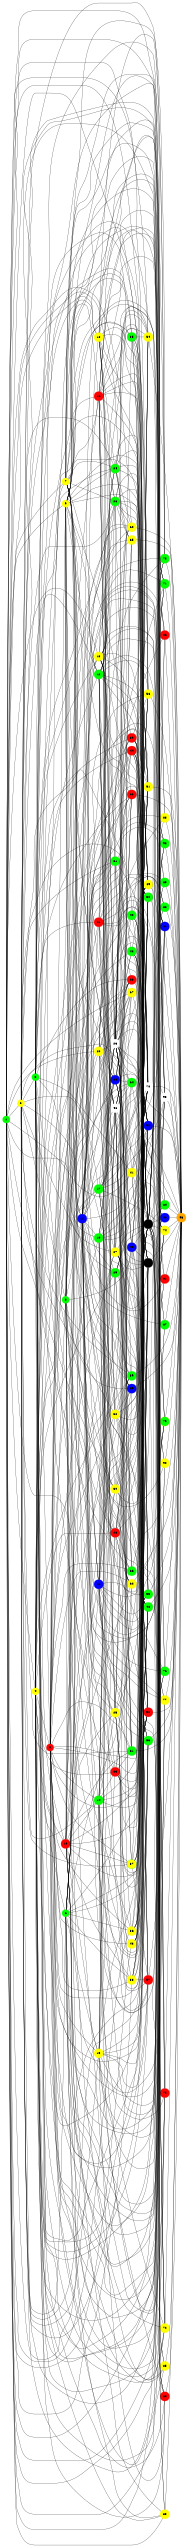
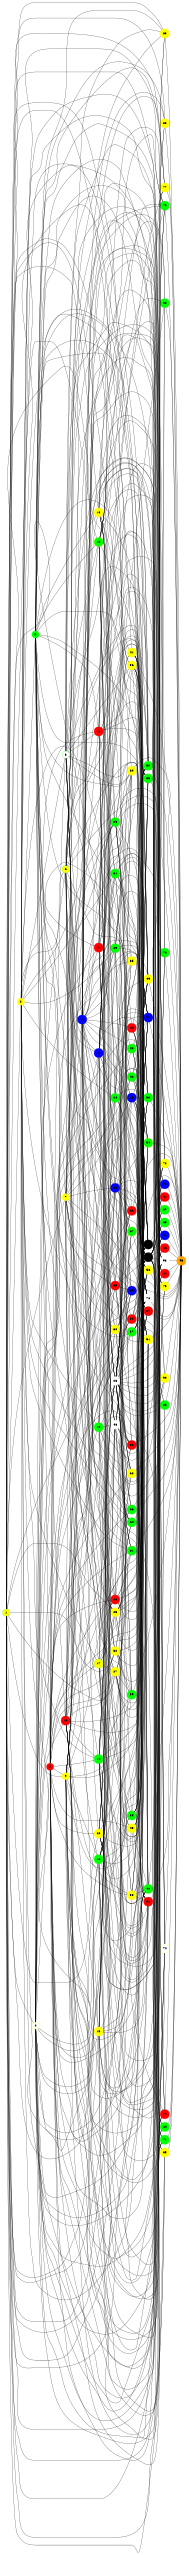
  digraph {
    rankdir=LR
    node [color=yellow shape=circle style=filled]
    edge [arrowhead=none]
    2
-   1 [color=green]
-   4
+   1 [color=green fillcolor=yellow]
+   4 [fillcolor=white]
    7
    9
-   13
+   13 [fillcolor=green]
    15
    18
    20
    25
    27
    30
    32
    36
    38
    41
    43
    49
    51
-   54
+   54 [fillcolor=green]
    56
    60
    62
    65
-   67
+   67 [fillcolor=green]
    72
-   74
+   74 [fillcolor=white]
    77
-   79 [fillcolor=green]
+   79
    83
    85
    88
    90
    71 [color=green]
    3 [color=green]
-   6 [color=green]
-   8 [color=green]
+   6 [color=green fillcolor=yellow]
+   8 [color=green fillcolor=white]
    12 [color=green]
    14 [color=green]
-   17 [color=green]
+   17 [color=green fillcolor=yellow]
    19 [color=green]
    24 [color=green]
    26 [color=green]
    29 [color=green]
    31 [color=green]
    35 [color=green]
-   37 [color=green fillcolor=yellow]
+   37 [color=green]
    40 [color=green]
    42 [color=green]
    48 [color=green]
    50 [color=green]
    53 [color=green]
    55 [color=green]
    59 [color=green]
    61 [color=green]
    64 [color=green]
    66 [color=green]
    73 [color=green]
    76 [color=green]
    n60 [color=green label=98]
    84 [color=green]
    87 [color=green]
    89 [color=green]
    82 [color=green]
    5 [color=red]
    10 [color=red]
    16 [color=red]
    21 [color=red]
    28 [color=red]
    33 [color=red]
    39 [color=red]
    44 [color=red]
    52 [color=red]
    57 [color=red]
    63 [color=red]
    68 [color=red]
    75 [color=red]
    80 [color=red]
    86 [color=red]
    91 [color=red]
    11 [color=blue]
    22 [color=blue]
    34 [color=blue]
    45 [color=blue]
    58 [color=blue]
    69 [color=blue]
    81 [color=blue]
    92 [color=blue]
    23 [color=white]
    46 [color=white]
    70 [color=white]
    93 [color=white]
    47 [color=black]
    94 [color=black]
    95 [color=orange]
    2 -> 3
    2 -> 6
    2 -> 8
    2 -> 12
    2 -> 14
    2 -> 17
    2 -> 19
    2 -> 24
    2 -> 26
    2 -> 29
    2 -> 31
-   2 -> 35
    2 -> 37
    2 -> 40
    2 -> 42
    2 -> 48
    2 -> 50
    2 -> 53
    2 -> 55
    2 -> 59
    2 -> 61
    2 -> 64
    2 -> 66
    2 -> 73
    2 -> 76
-   2 -> n60
    2 -> 84
    2 -> 87
    2 -> 89
    1 -> 2
    1 -> 4
    1 -> 7
    1 -> 9
    1 -> 13
    1 -> 15
    1 -> 18
    1 -> 20
    1 -> 25
    1 -> 27
    1 -> 30
    1 -> 32
    1 -> 36
    1 -> 38
    1 -> 41
    1 -> 43
    1 -> 49
    1 -> 51
    1 -> 54
    1 -> 56
    1 -> 60
-   17 -> 62
+   1 -> 62
    1 -> 65
    1 -> 67
    1 -> 72
    1 -> 74
    1 -> 77
    1 -> 79
    1 -> 83
+   1 -> 85
    1 -> 88
    1 -> 90
    1 -> 71
    4 -> 71
    4 -> 6
    4 -> 12
    4 -> 17
    4 -> 24
    4 -> 29
    4 -> 35
    4 -> 40
    4 -> 48
    4 -> 53
    4 -> 59
    4 -> 64
    4 -> 76
    4 -> 87
    4 -> 82
    4 -> 5
    4 -> 10
    4 -> 16
    4 -> 21
    4 -> 28
    4 -> 33
    4 -> 39
    4 -> 44
    4 -> 52
    4 -> 57
    4 -> 63
    4 -> 68
    4 -> 75
    4 -> 80
    4 -> 86
    4 -> 91
    7 -> 71
    7 -> 12
    7 -> 14
    7 -> 24
    7 -> 26
    7 -> 35
    7 -> 37
    7 -> 48
    7 -> 50
    7 -> 59
    7 -> 61
    7 -> 73
    7 -> 84
    7 -> 82
    7 -> 11
    7 -> 22
    7 -> 34
    7 -> 45
    7 -> 58
    7 -> 69
    7 -> 81
    7 -> 92
    9 -> 71
    9 -> 12
    9 -> 24
    9 -> 35
    9 -> 48
    9 -> 59
    9 -> 82
    9 -> 16
    9 -> 28
    9 -> 39
    9 -> 52
    9 -> 63
    9 -> 75
    9 -> 86
    9 -> 11
    9 -> 22
    9 -> 34
    9 -> 45
    9 -> 58
    9 -> 69
    9 -> 81
    9 -> 92
    13 -> 71
    13 -> 24
    13 -> 26
    13 -> 29
    13 -> 31
    13 -> 48
    13 -> 50
    13 -> 53
    13 -> 55
    13 -> 73
    13 -> 76
    13 -> n60
    13 -> 23
    13 -> 46
-   13 -> 70
+   3 -> 70
    13 -> 93
    15 -> 71
-   14 -> 24
+   15 -> 24
    15 -> 29
    15 -> 48
    15 -> 53
    15 -> 76
    15 -> 28
    15 -> 33
    15 -> 52
    15 -> 57
    15 -> 75
    15 -> 80
    15 -> 23
    15 -> 46
    15 -> 70
    15 -> 93
    18 -> 71
    18 -> 24
    18 -> 26
    18 -> 48
    18 -> 50
    18 -> 73
    18 -> 34
    18 -> 58
    18 -> 81
    18 -> 23
    18 -> 46
    18 -> 70
    18 -> 93
    20 -> 71
    20 -> 24
    20 -> 48
    20 -> 28
    20 -> 52
    20 -> 75
    20 -> 34
    20 -> 58
    20 -> 81
    20 -> 23
    20 -> 46
    20 -> 70
    20 -> 93
    25 -> 48
    25 -> 50
    25 -> 53
    25 -> 55
    25 -> 59
    25 -> 61
    25 -> 64
    25 -> 66
    25 -> 47
    25 -> 94
    27 -> 48
    27 -> 53
    27 -> 59
    27 -> 64
    27 -> 52
    27 -> 57
    27 -> 63
    27 -> 68
    27 -> 47
    27 -> 94
    30 -> 48
-   30 -> 50
+   29 -> 50
    30 -> 59
    30 -> 61
    30 -> 58
    30 -> 69
    30 -> 47
    30 -> 94
    32 -> 48
    32 -> 59
    32 -> 52
    32 -> 63
    32 -> 58
    32 -> 69
    32 -> 47
    32 -> 94
    36 -> 48
    36 -> 50
    36 -> 53
    36 -> 55
    36 -> 70
    36 -> 47
    36 -> 94
    38 -> 48
    38 -> 53
    38 -> 52
    38 -> 57
    38 -> 70
    38 -> 47
    38 -> 94
    41 -> 48
    41 -> 50
    41 -> 58
    41 -> 70
    41 -> 47
    41 -> 94
    43 -> 48
    43 -> 52
    43 -> 58
    43 -> 70
    43 -> 47
    43 -> 94
    49 -> 95
    51 -> 95
    54 -> 95
    56 -> 95
    60 -> 95
    62 -> 95
-   65 -> 95
+   41 -> 95
    67 -> 95
    72 -> 95
    74 -> 95
    77 -> 95
    79 -> 95
    83 -> 95
    85 -> 95
    88 -> 95
    90 -> 95
    71 -> 95
    3 -> 7
    3 -> 13
    3 -> 18
    3 -> 25
    3 -> 30
    3 -> 36
    3 -> 41
    3 -> 49
    3 -> 54
    3 -> 60
    3 -> 65
    3 -> 72
    3 -> 77
    3 -> 83
    3 -> 88
    3 -> 5
    3 -> 10
    3 -> 16
    3 -> 21
    3 -> 28
    3 -> 33
    3 -> 39
    3 -> 44
    3 -> 52
    3 -> 57
    3 -> 63
    3 -> 68
    3 -> 75
    3 -> 80
    3 -> 86
    3 -> 91
    6 -> 13
    6 -> 15
    6 -> 25
+   6 -> 27
    6 -> 36
    6 -> 38
    6 -> 49
    6 -> 51
    6 -> 60
    6 -> 62
    6 -> 72
    6 -> 74
    6 -> 83
    6 -> 85
    6 -> 11
    6 -> 22
    6 -> 34
    6 -> 45
    6 -> 58
    6 -> 69
    6 -> 81
    6 -> 92
    8 -> 13
    8 -> 25
    8 -> 36
    8 -> 49
    8 -> 60
    8 -> 72
    8 -> 83
    8 -> 16
    8 -> 28
    8 -> 39
    8 -> 52
    8 -> 63
    8 -> 75
    8 -> 86
    8 -> 11
    8 -> 22
    8 -> 34
    8 -> 45
    8 -> 58
    8 -> 69
    8 -> 81
    8 -> 92
    12 -> 25
    12 -> 27
    12 -> 30
    12 -> 32
    12 -> 49
    12 -> 51
    12 -> 54
    12 -> 56
    12 -> 72
    12 -> 74
-   12 -> 77
    12 -> 79
    12 -> 23
    12 -> 46
    12 -> 70
    12 -> 93
    14 -> 25
    14 -> 30
    14 -> 49
    14 -> 54
    14 -> 72
    14 -> 77
    14 -> 28
    14 -> 33
    14 -> 52
    14 -> 57
    14 -> 75
    14 -> 80
    14 -> 23
    14 -> 46
    14 -> 70
    14 -> 93
    17 -> 25
    17 -> 27
    17 -> 49
    17 -> 51
    17 -> 72
    17 -> 74
    17 -> 34
    17 -> 58
    17 -> 81
    17 -> 23
    17 -> 46
    17 -> 70
    17 -> 93
    19 -> 25
    19 -> 49
    19 -> 72
    19 -> 28
    19 -> 52
    19 -> 75
    19 -> 34
    19 -> 58
    19 -> 81
    19 -> 23
    19 -> 46
    19 -> 70
    19 -> 93
    24 -> 49
    24 -> 51
    24 -> 54
    24 -> 56
    24 -> 60
    24 -> 62
    24 -> 65
    24 -> 67
    24 -> 47
    24 -> 94
    26 -> 49
    26 -> 54
    26 -> 60
    26 -> 65
    26 -> 52
    26 -> 57
    26 -> 63
    26 -> 68
    26 -> 47
    26 -> 94
    29 -> 49
    29 -> 51
+   29 -> 60
    29 -> 62
    29 -> 58
    29 -> 69
    29 -> 47
    29 -> 94
+   31 -> 49
    31 -> 60
    31 -> 52
    31 -> 63
    31 -> 58
    31 -> 69
    31 -> 47
    31 -> 94
    35 -> 49
    35 -> 51
    35 -> 54
    35 -> 56
    35 -> 70
    35 -> 47
    35 -> 94
    37 -> 49
    37 -> 54
    37 -> 52
    37 -> 57
    37 -> 70
    37 -> 47
    37 -> 94
    40 -> 49
    40 -> 51
    40 -> 58
    40 -> 70
    40 -> 47
    40 -> 94
    42 -> 49
    42 -> 52
    42 -> 58
    42 -> 70
    42 -> 47
    42 -> 94
    48 -> 95
    50 -> 95
    53 -> 95
    55 -> 95
    59 -> 95
    61 -> 95
    64 -> 95
    66 -> 95
    73 -> 95
    76 -> 95
    n60 -> 95
    84 -> 95
    87 -> 95
    89 -> 95
    82 -> 95
    5 -> 9
    5 -> 15
    5 -> 20
    5 -> 27
    5 -> 32
    5 -> 38
    5 -> 43
    5 -> 51
    5 -> 56
    5 -> 62
    5 -> 67
    5 -> 74
    5 -> 79
    5 -> 85
    5 -> 90
    5 -> 8
    5 -> 14
    5 -> 19
    5 -> 26
    5 -> 31
    5 -> 37
    5 -> 42
    5 -> 50
    5 -> 55
    5 -> 61
    5 -> 66
    5 -> 73
    5 -> n60
    5 -> 84
    5 -> 89
    10 -> 15
    10 -> 27
    10 -> 38
    10 -> 51
    10 -> 62
    10 -> 74
    10 -> 85
    10 -> 14
    10 -> 26
    10 -> 37
    10 -> 50
    10 -> 61
    10 -> 73
    10 -> 84
    10 -> 11
    10 -> 22
    10 -> 34
    10 -> 45
    10 -> 58
    10 -> 69
    10 -> 81
    10 -> 92
    16 -> 27
    16 -> 32
    16 -> 51
    16 -> 56
    16 -> 74
    16 -> 79
    16 -> 26
    16 -> 31
    16 -> 50
    16 -> 55
    16 -> 73
    16 -> n60
    16 -> 23
    16 -> 46
    16 -> 70
    16 -> 93
    21 -> 27
    21 -> 51
    21 -> 74
    21 -> 26
    21 -> 50
    21 -> 73
    21 -> 34
    21 -> 58
    21 -> 81
    21 -> 23
    21 -> 46
    21 -> 70
    21 -> 93
    28 -> 51
    28 -> 56
    28 -> 62
    28 -> 67
    28 -> 50
    28 -> 55
    28 -> 61
    28 -> 66
    28 -> 47
    28 -> 94
    33 -> 51
    33 -> 62
    33 -> 50
    33 -> 61
    33 -> 58
    33 -> 69
    33 -> 47
    33 -> 94
    39 -> 51
    39 -> 56
    39 -> 50
    39 -> 55
    39 -> 70
    39 -> 47
    39 -> 94
    44 -> 51
    44 -> 50
    44 -> 58
    44 -> 70
    44 -> 47
    44 -> 94
    52 -> 95
    57 -> 95
    63 -> 95
    68 -> 95
    75 -> 95
    80 -> 95
    86 -> 95
    91 -> 95
    11 -> 18
    11 -> 20
    11 -> 30
    11 -> 32
    11 -> 41
    11 -> 43
    11 -> 54
    11 -> 56
    11 -> 65
    11 -> 67
    11 -> 77
    11 -> 79
    11 -> 88
    11 -> 90
    11 -> 17
    11 -> 19
    11 -> 29
    11 -> 31
    11 -> 40
    11 -> 42
    11 -> 53
    11 -> 55
    11 -> 64
    11 -> 66
    11 -> 76
    11 -> n60
    11 -> 87
    11 -> 89
    11 -> 21
    11 -> 33
    11 -> 44
    11 -> 57
    11 -> 68
    11 -> 80
    11 -> 91
    22 -> 30
    22 -> 32
    22 -> 54
    22 -> 56
    22 -> 77
    22 -> 79
    22 -> 29
    22 -> 31
    22 -> 53
    22 -> 55
    22 -> 76
    22 -> n60
    22 -> 33
    22 -> 57
    22 -> 80
    22 -> 23
    22 -> 46
    22 -> 70
    22 -> 93
    34 -> 54
    34 -> 56
    34 -> 65
    34 -> 67
    34 -> 53
    34 -> 55
    34 -> 64
    34 -> 66
    34 -> 57
    34 -> 68
    34 -> 47
    34 -> 94
    45 -> 54
    45 -> 56
    45 -> 53
    45 -> 55
    45 -> 57
    45 -> 70
    45 -> 47
    45 -> 94
    58 -> 95
    69 -> 95
    81 -> 95
    92 -> 95
    23 -> 36
    23 -> 38
    23 -> 41
+   23 -> 43
    23 -> 60
    23 -> 62
    23 -> 65
    23 -> 67
    23 -> 83
    23 -> 85
    23 -> 88
    23 -> 90
    23 -> 35
    23 -> 37
    23 -> 40
    23 -> 42
    23 -> 59
    23 -> 61
    23 -> 64
    23 -> 66
    23 -> 84
    23 -> 87
    23 -> 89
    23 -> 82
    23 -> 39
    23 -> 44
    23 -> 63
    23 -> 68
    23 -> 86
    23 -> 91
    23 -> 45
    23 -> 69
    23 -> 92
    46 -> 60
    46 -> 62
    46 -> 65
    46 -> 67
    46 -> 59
    46 -> 61
    46 -> 64
    46 -> 66
    46 -> 63
    46 -> 68
    46 -> 69
    46 -> 47
    46 -> 94
    70 -> 95
    93 -> 95
    47 -> 72
    47 -> 74
    47 -> 77
    47 -> 79
    47 -> 83
    47 -> 85
    47 -> 88
    47 -> 90
    47 -> 71
    47 -> 73
    47 -> 76
    47 -> n60
    47 -> 84
    47 -> 87
    47 -> 89
    47 -> 82
    47 -> 75
    47 -> 80
    47 -> 86
    47 -> 91
    47 -> 81
    47 -> 92
    47 -> 93
    94 -> 95
  }
